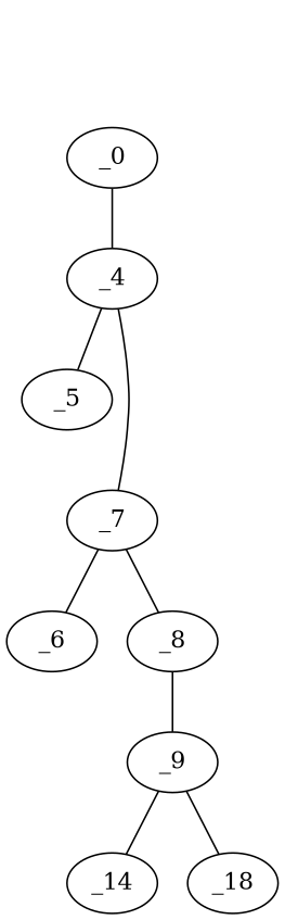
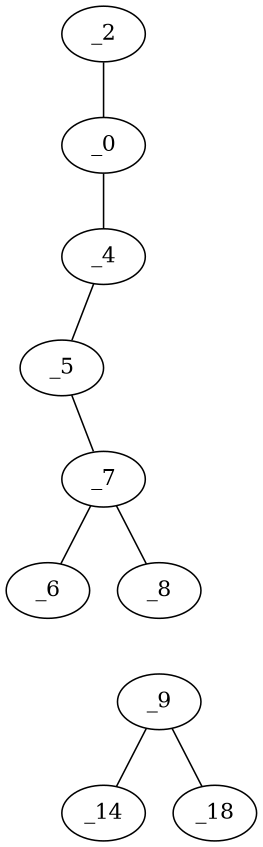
  graph {
    node [charge=0 chem=1 symbol="C  " x=5.4641 y=0.25]
    edge [valence=1]
+   _2 [x=2.866]
    n2 [label=_0 x=3.7321 y=-0.25]
    _4 [x=4.5981]
    _5 [y=-0.25]
    _7 [chem=4 symbol="N  " x=6.3301]
    _6 [y=-1.25]
    _8 [chem=4 symbol="N  " x=7.1962 y=-0.25]
    _9 [x=8.0622]
    n9 [chem=5 label=_14 symbol="S  " x=8.9282 y=-0.25]
    n10 [chem=4 label=_18 symbol="N  " x=8.0622 y=1.25]
+   _2 -- n2
    n2 -- _4
    _4 -- _5
-   _4 -- _7 [valence=2]
+   _5 -- _7 [valence=2]
    _7 -- _6
    _7 -- _8
-   _8 -- _9
    _9 -- n9 [valence=2]
    _9 -- n10
  }
